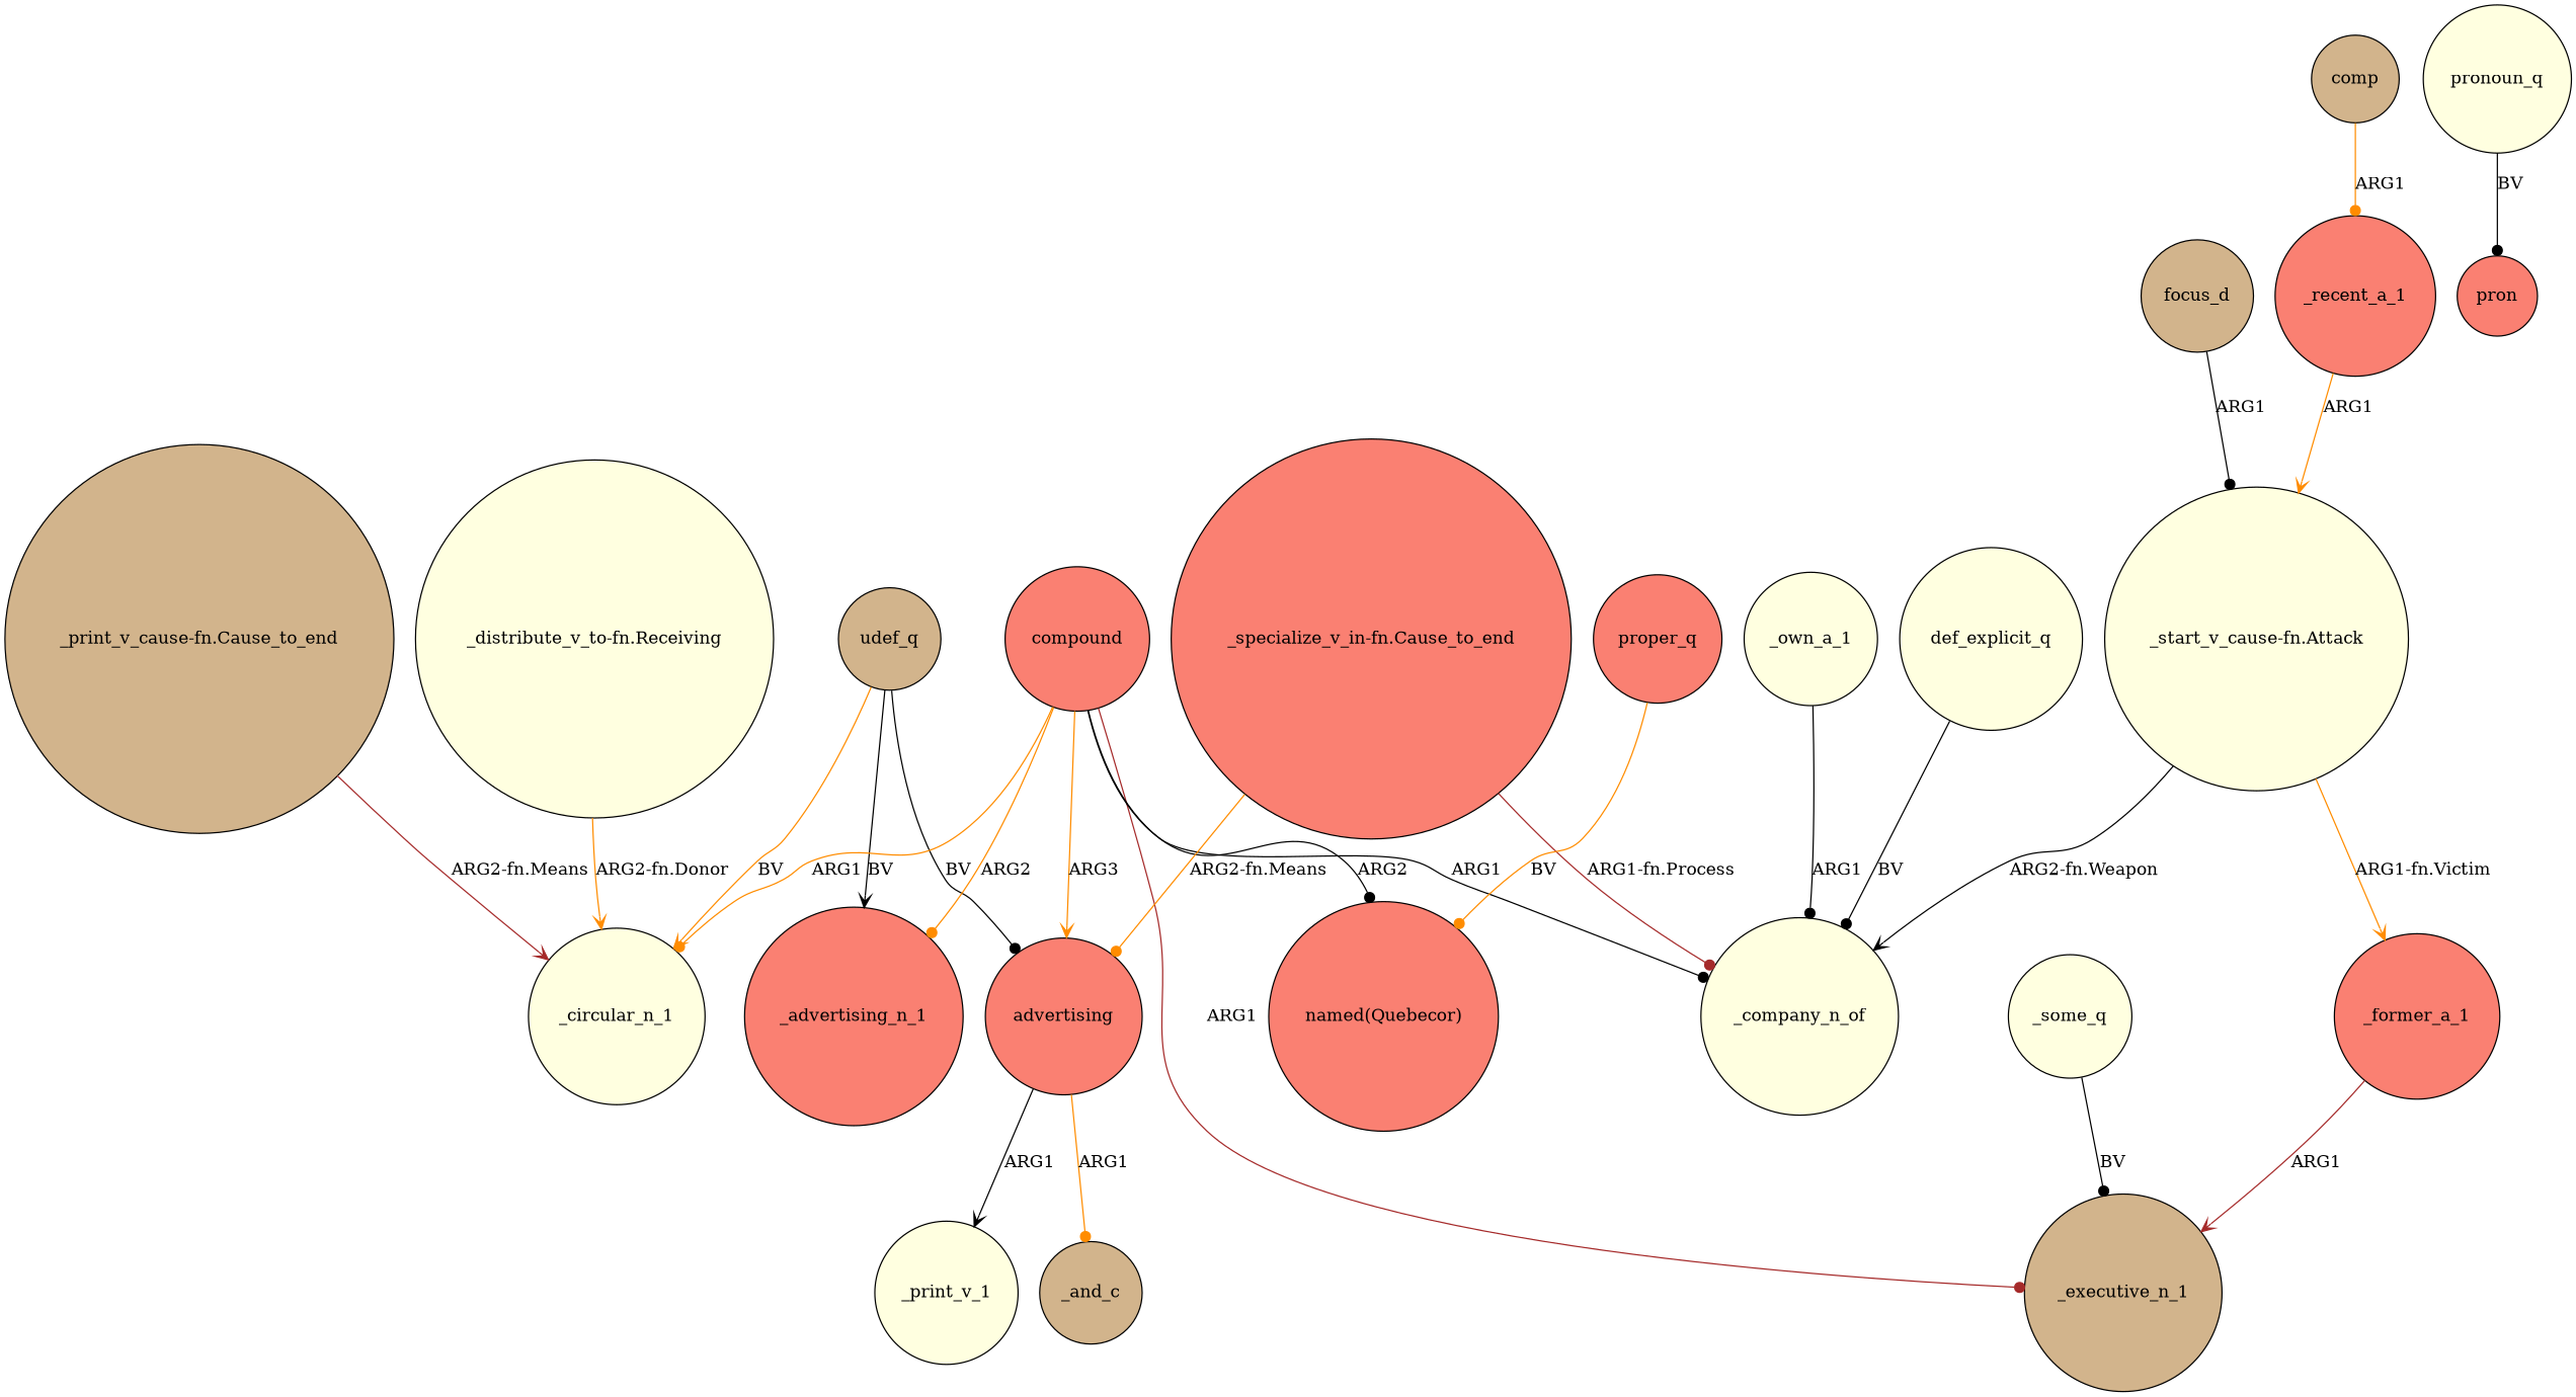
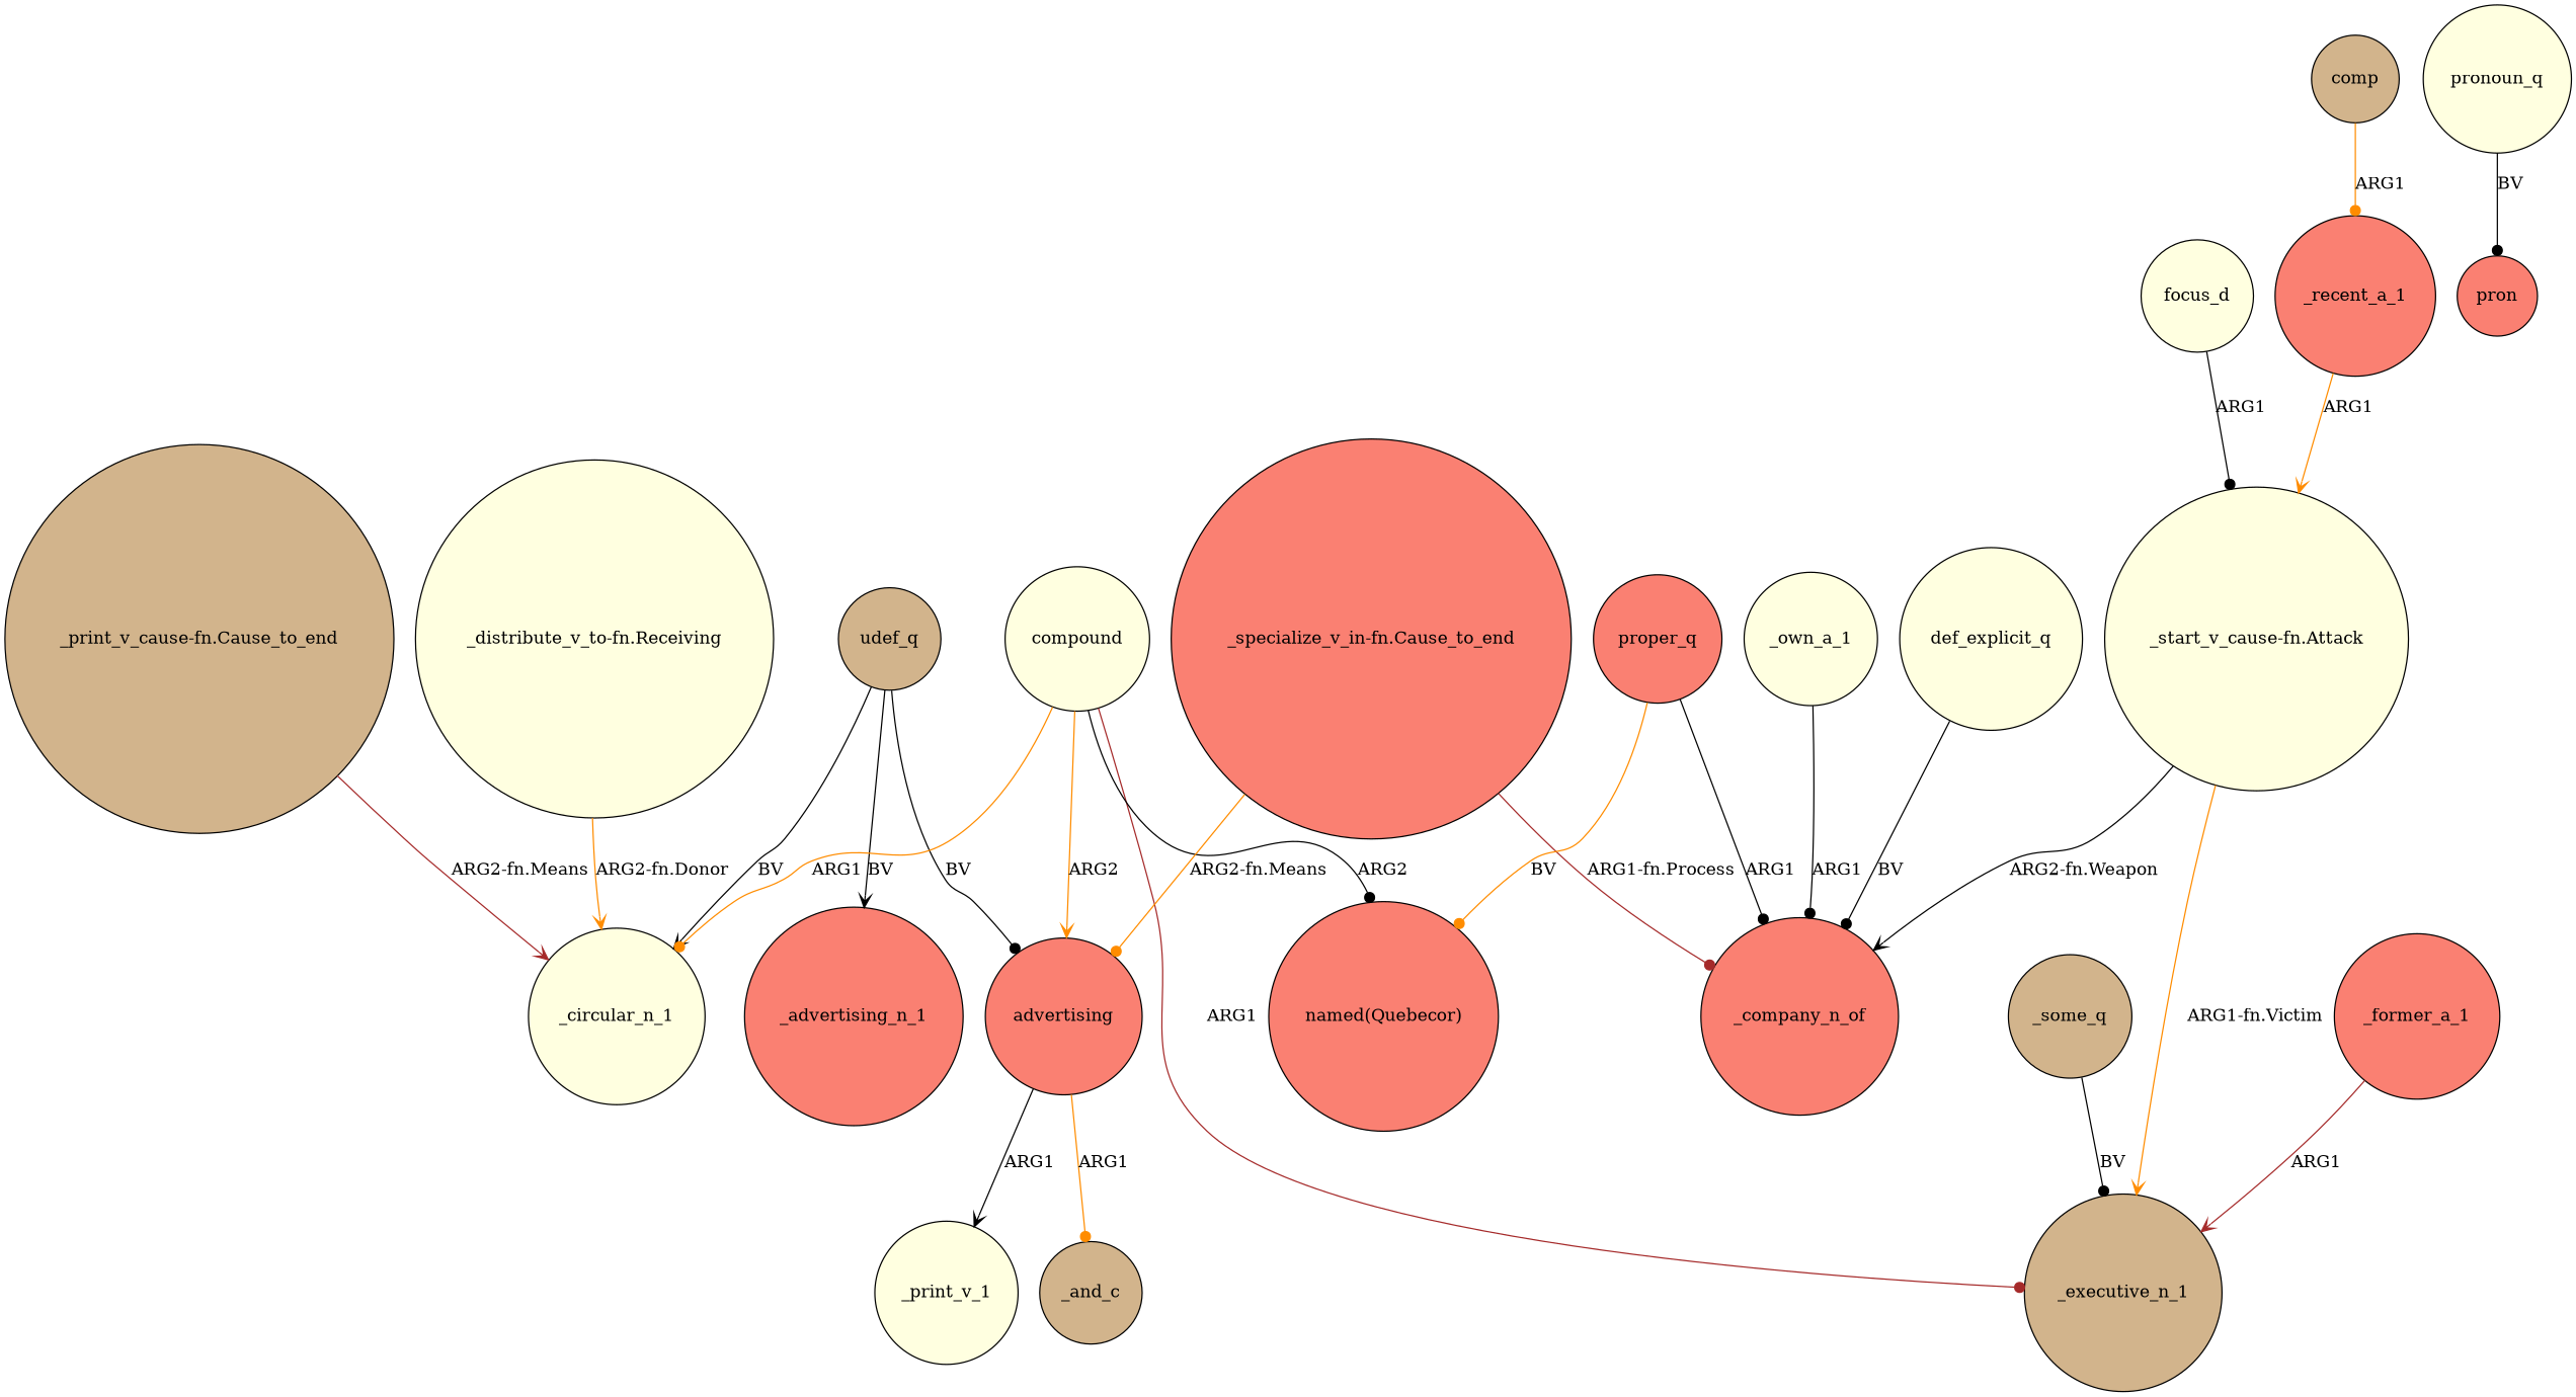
  digraph {
    fontname="DejaVu Serif"
    node [fillcolor=lightyellow fontname="DejaVu Serif" shape=circle style=filled]
    edge [arrowhead=dot color=black fontname="DejaVu Serif"]
    "_print_v_cause-fn.Cause_to_end" [fillcolor=tan]
    _circular_n_1
    _executive_n_1 [fillcolor=tan]
-   _some_q
+   _some_q [fillcolor=tan]
    n5 [fillcolor=salmon label=advertising]
    _print_v_1
    _and_c [fillcolor=tan]
    "_start_v_cause-fn.Attack"
-   _company_n_of
-   focus_d [fillcolor=tan]
+   _company_n_of [fillcolor=salmon]
+   focus_d
    udef_q [fillcolor=tan]
    _advertising_n_1 [fillcolor=salmon]
    _own_a_1
-   compound [fillcolor=salmon]
+   compound
    "named(Quebecor)" [fillcolor=salmon]
    "_specialize_v_in-fn.Cause_to_end" [fillcolor=salmon]
    "_distribute_v_to-fn.Receiving"
    _recent_a_1 [fillcolor=salmon]
    pron [fillcolor=salmon]
    pronoun_q
    comp [fillcolor=tan]
    def_explicit_q
    proper_q [fillcolor=salmon]
    _former_a_1 [fillcolor=salmon]
    "_print_v_cause-fn.Cause_to_end" -> _circular_n_1 [arrowhead=vee color=brown label="ARG2-fn.Means"]
    _some_q -> _executive_n_1 [label=BV]
    n5 -> _print_v_1 [arrowhead=vee label=ARG1]
    n5 -> _and_c [color=darkorange label=ARG1]
-   "_start_v_cause-fn.Attack" -> _former_a_1 [arrowhead=vee color=darkorange label="ARG1-fn.Victim"]
+   "_start_v_cause-fn.Attack" -> _executive_n_1 [arrowhead=vee color=darkorange label="ARG1-fn.Victim"]
    "_start_v_cause-fn.Attack" -> _company_n_of [arrowhead=vee label="ARG2-fn.Weapon"]
    focus_d -> "_start_v_cause-fn.Attack" [label=ARG1]
-   udef_q -> _circular_n_1 [arrowhead=vee color=darkorange label=BV]
+   udef_q -> _circular_n_1 [arrowhead=vee label=BV]
    udef_q -> n5 [label=BV]
    udef_q -> _advertising_n_1 [arrowhead=vee label=BV]
    _own_a_1 -> _company_n_of [label=ARG1]
    compound -> _circular_n_1 [color=darkorange label=ARG1]
    compound -> _executive_n_1 [color=brown label=ARG1]
-   compound -> n5 [arrowhead=vee color=darkorange label=ARG3]
-   compound -> _company_n_of [label=ARG1]
-   compound -> _advertising_n_1 [color=darkorange label=ARG2]
+   compound -> n5 [arrowhead=vee color=darkorange label=ARG2]
+   proper_q -> _company_n_of [label=ARG1]
    compound -> "named(Quebecor)" [label=ARG2]
    "_specialize_v_in-fn.Cause_to_end" -> n5 [color=darkorange label="ARG2-fn.Means"]
    "_specialize_v_in-fn.Cause_to_end" -> _company_n_of [color=brown label="ARG1-fn.Process"]
    "_distribute_v_to-fn.Receiving" -> _circular_n_1 [arrowhead=vee color=darkorange label="ARG2-fn.Donor"]
    _recent_a_1 -> "_start_v_cause-fn.Attack" [arrowhead=vee color=darkorange label=ARG1]
    pronoun_q -> pron [label=BV]
    comp -> _recent_a_1 [color=darkorange label=ARG1]
    def_explicit_q -> _company_n_of [label=BV]
    proper_q -> "named(Quebecor)" [color=darkorange label=BV]
    _former_a_1 -> _executive_n_1 [arrowhead=vee color=brown label=ARG1]
  }
